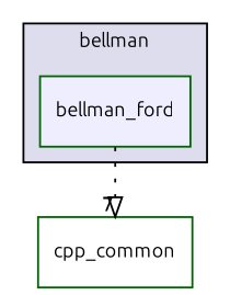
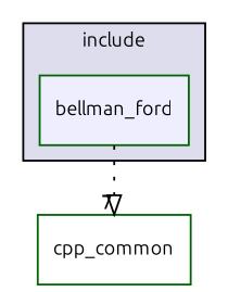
  digraph {
    compound=true
    fontname=Ubuntu
    node [fontname=Ubuntu fontsize=10 shape=box color=darkgreen]
    n1 [fillcolor="#eeeeff" label=bellman_ford pencolor=black style=filled]
    n2 [label=cpp_common]
    subgraph cluster_1 {
      bgcolor="#ddddee"
      fontsize=10
-     label=bellman
+     label=include
      pencolor=black
      n1
    }
    n1 -> n2 [headlabel=7 labeldistance=1.5 labelfontname=Helvetica labelfontsize=10 style=dotted arrowhead=onormal fontname=Ubuntu]
  }
